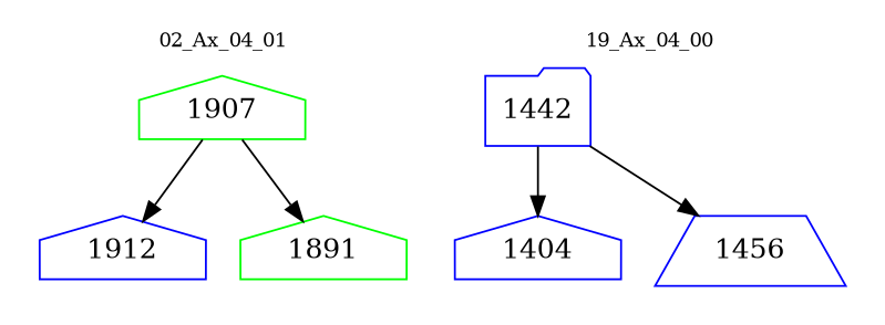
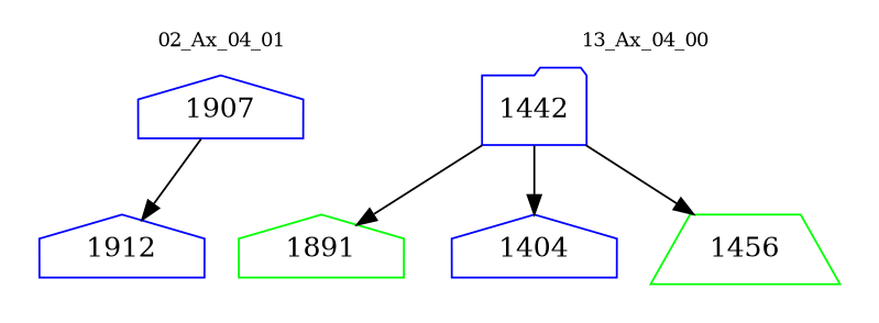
  digraph {
    node [color=blue shape=house]
    edge [color=black]
-   n1 [color=green label=1907]
+   n1 [label=1907]
    n2 [color=green label=1891]
    n3 [label=1912]
    n4 [label=1442 shape=folder]
    n5 [label=1404]
-   n6 [label=1456 shape=trapezium]
+   n6 [color=green label=1456 shape=trapezium]
    subgraph cluster_1 {
      color=white
      fontsize=10
      label="02_Ax_04_01"
      n1
      n2
      n3
    }
    subgraph cluster_2 {
      color=white
      fontsize=10
-     label="19_Ax_04_00"
+     label="13_Ax_04_00"
      n4
      n5
      n6
    }
-   n1 -> n2
+   n4 -> n2
    n1 -> n3
    n4 -> n5
    n4 -> n6
  }
